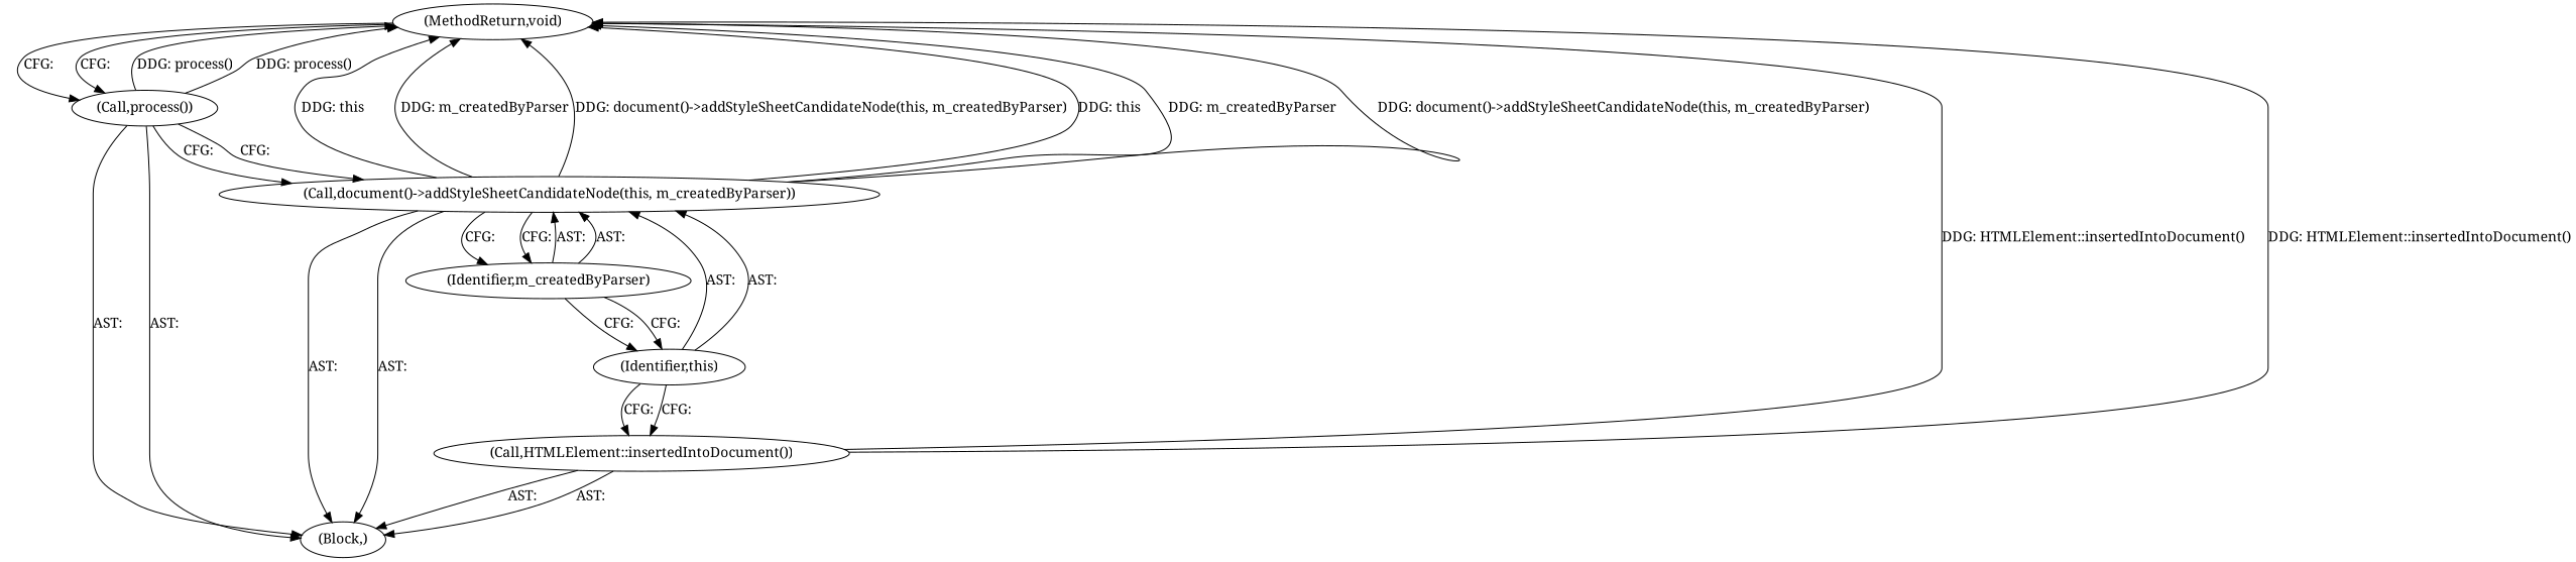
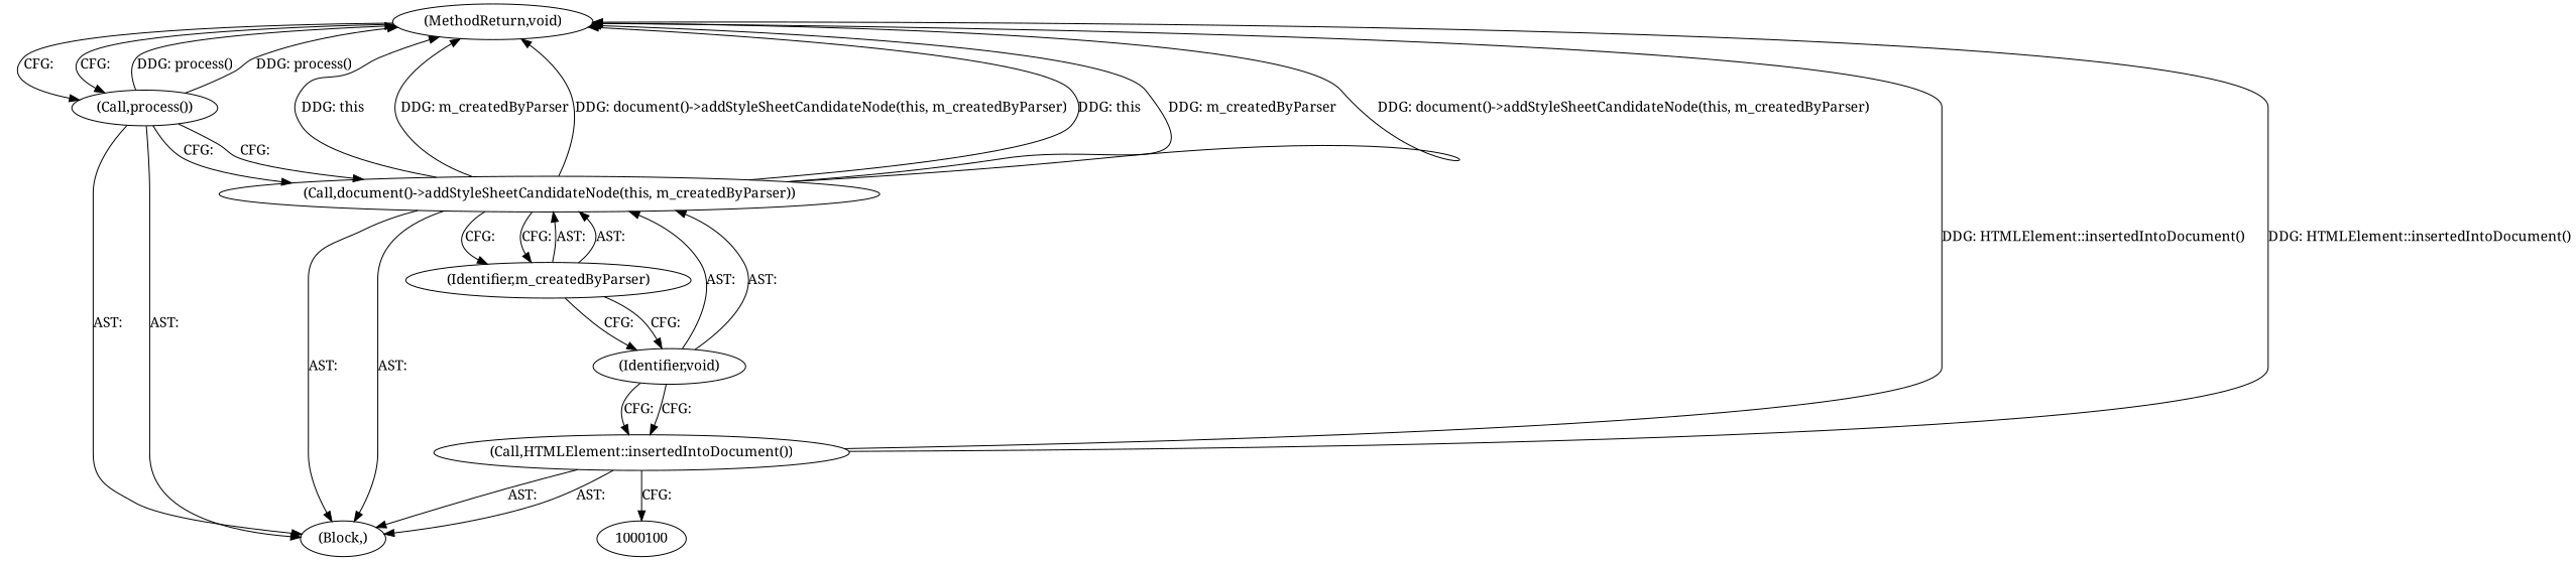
  digraph {
    fontname="Noto Serif"
    node [fontname="Noto Serif"]
    edge [fontname="Noto Serif"]
    n1 [label="(MethodReturn,void)"]
    n2 [label="(Call,process())"]
    n3 [label="(Block,)"]
    n4 [label="(Call,document()->addStyleSheetCandidateNode(this, m_createdByParser))"]
    n5 [label="(Call,HTMLElement::insertedIntoDocument())"]
-   n7 [label="(Identifier,this)"]
+   1000100
+   n7 [label="(Identifier,void)"]
    n8 [label="(Identifier,m_createdByParser)"]
    n1 -> n2 [label="CFG: "]
    n1 -> n2 [label="CFG: "]
    n2 -> n1 [label="DDG: process()"]
    n2 -> n1 [label="DDG: process()"]
    n2 -> n3 [label="AST: "]
    n2 -> n3 [label="AST: "]
    n2 -> n4 [label="CFG: "]
    n2 -> n4 [label="CFG: "]
    n4 -> n1 [label="DDG: this"]
    n4 -> n1 [label="DDG: m_createdByParser"]
    n4 -> n1 [label="DDG: document()->addStyleSheetCandidateNode(this, m_createdByParser)"]
    n4 -> n1 [label="DDG: this"]
    n4 -> n1 [label="DDG: m_createdByParser"]
    n4 -> n1 [label="DDG: document()->addStyleSheetCandidateNode(this, m_createdByParser)"]
    n4 -> n3 [label="AST: "]
    n4 -> n3 [label="AST: "]
    n4 -> n8 [label="CFG: "]
    n4 -> n8 [label="CFG: "]
    n5 -> n1 [label="DDG: HTMLElement::insertedIntoDocument()"]
    n5 -> n1 [label="DDG: HTMLElement::insertedIntoDocument()"]
    n5 -> n3 [label="AST: "]
    n5 -> n3 [label="AST: "]
+   n5 -> 1000100 [label="CFG: "]
    n7 -> n4 [label="AST: "]
    n7 -> n4 [label="AST: "]
    n7 -> n5 [label="CFG: "]
    n7 -> n5 [label="CFG: "]
    n8 -> n4 [label="AST: "]
    n8 -> n4 [label="AST: "]
    n8 -> n7 [label="CFG: "]
    n8 -> n7 [label="CFG: "]
  }
